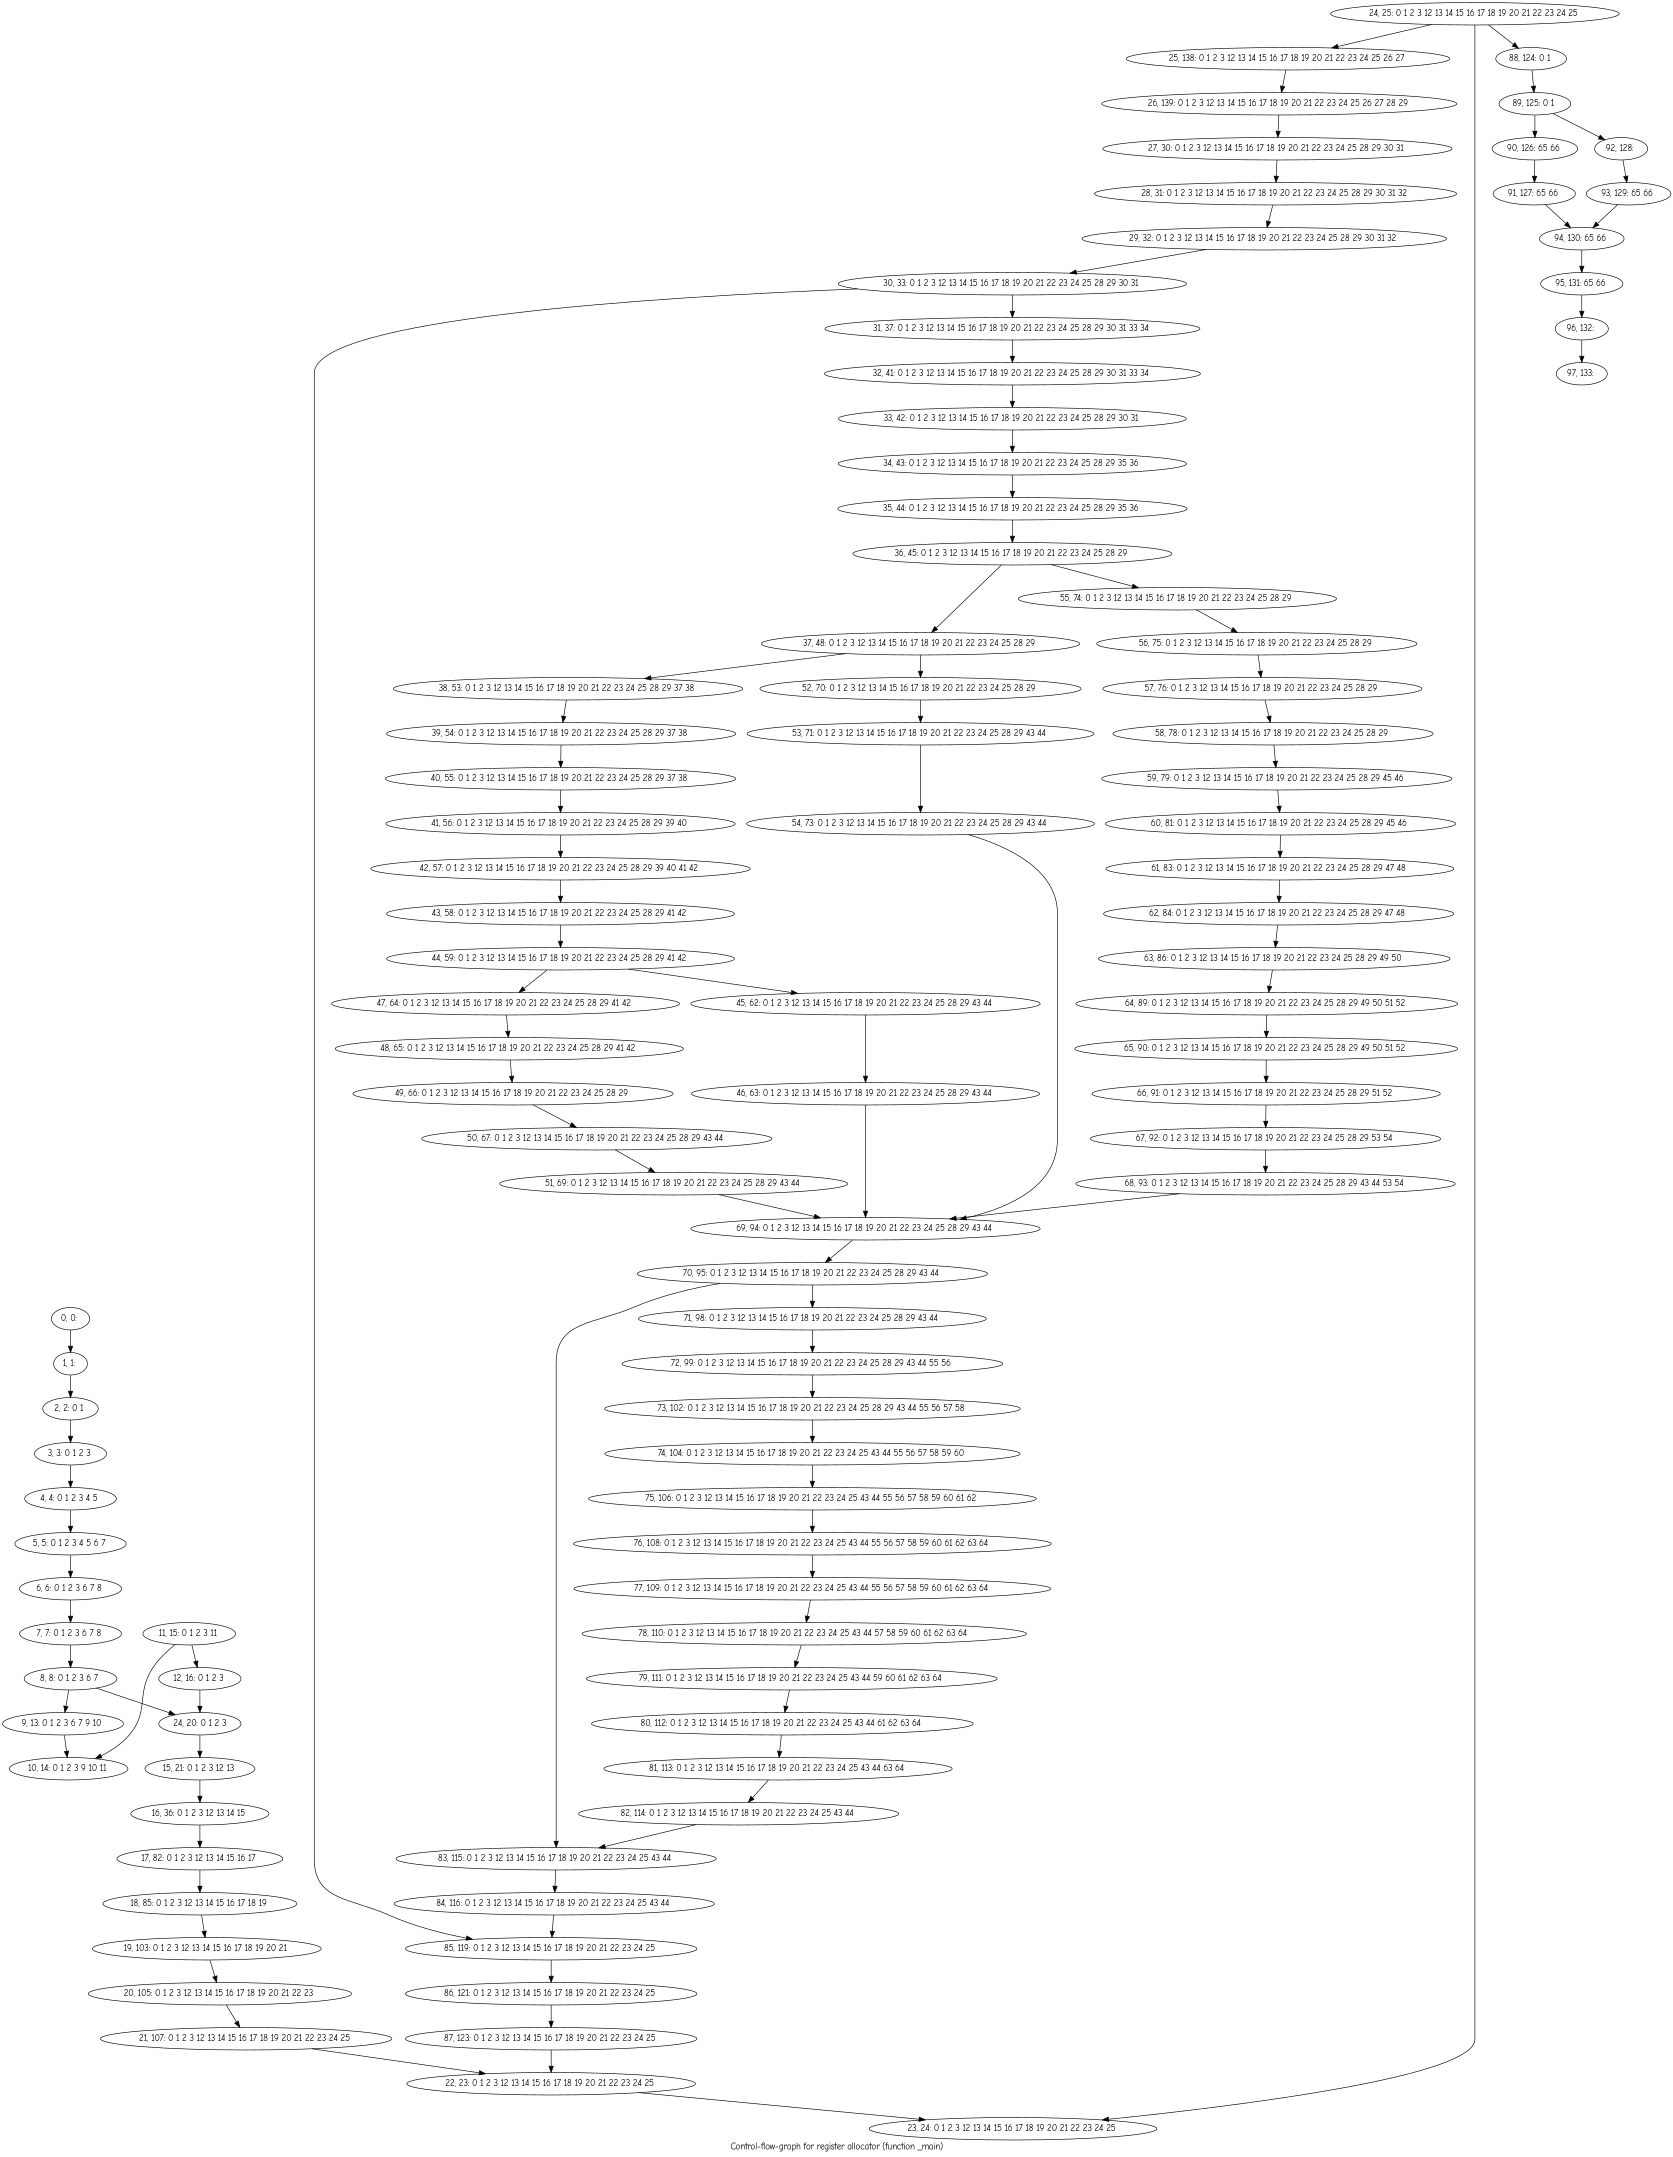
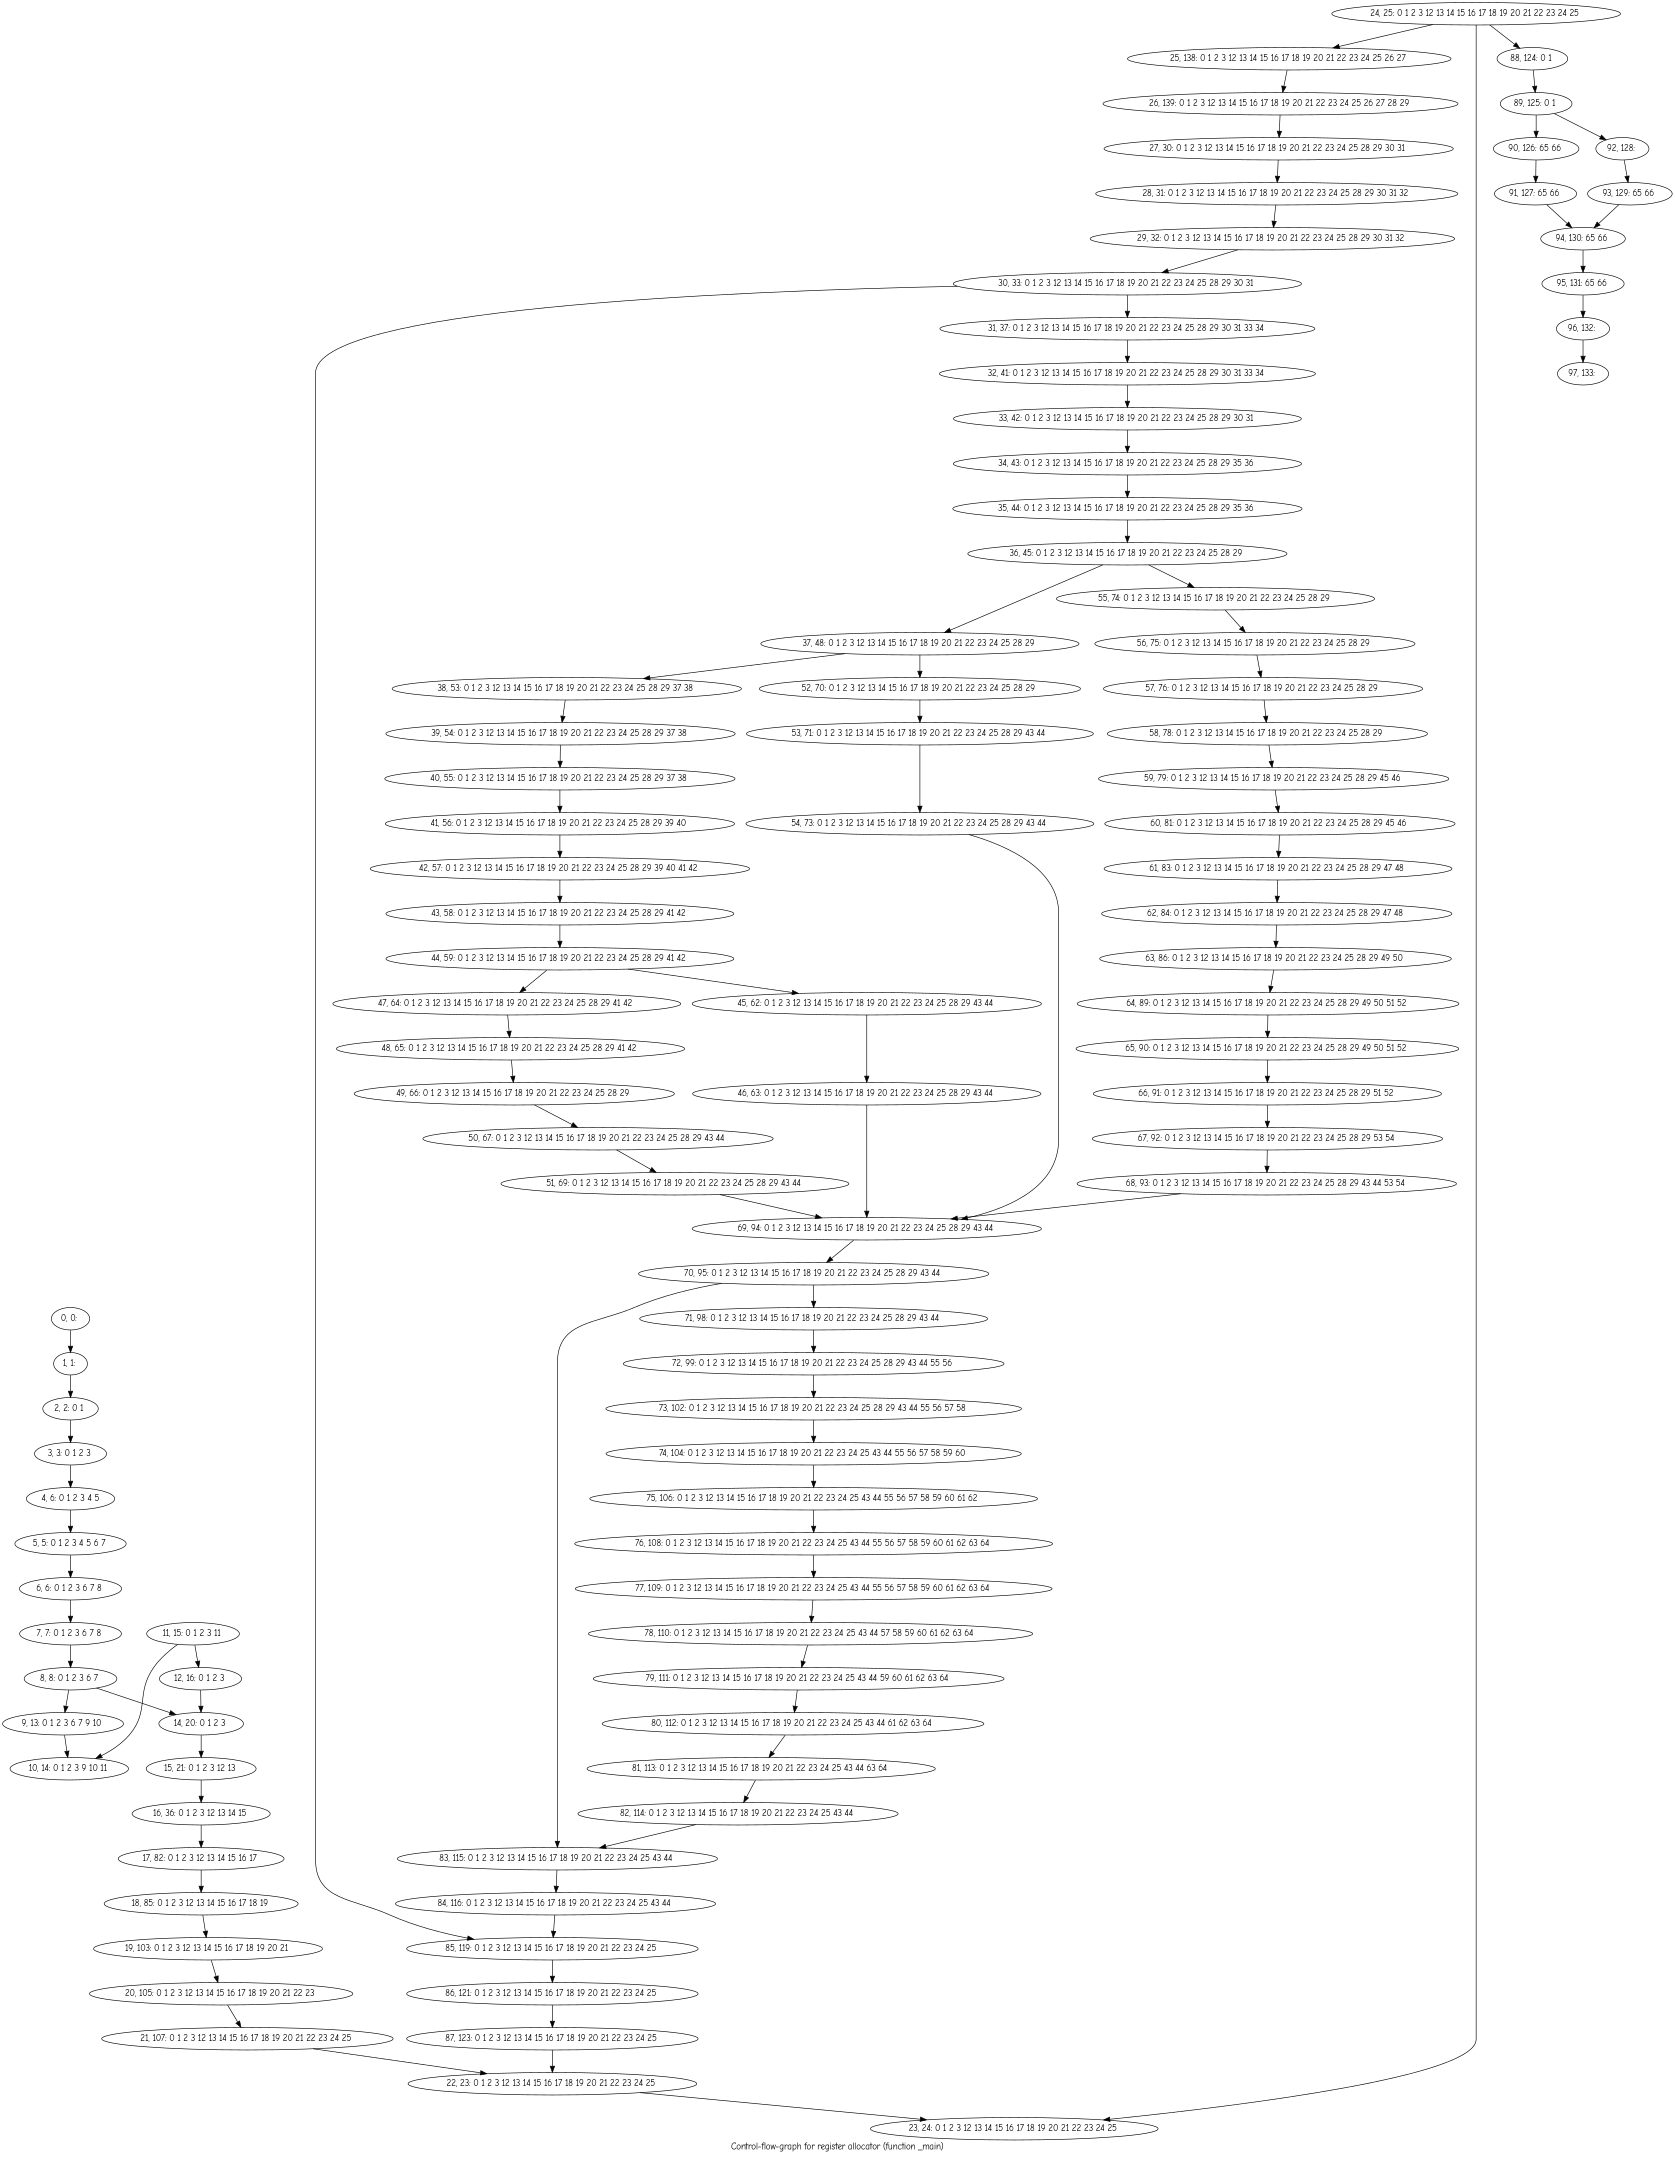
  digraph {
    fontname="Comic Neue"
    label="Control-flow-graph for register allocator (function _main)"
    node [fontname="Comic Neue"]
    edge [fontname="Comic Neue"]
    n1 [label="0, 0: "]
    n2 [label="1, 1: "]
    n3 [label="2, 2: 0 1 "]
    n4 [label="3, 3: 0 1 2 3 "]
-   n5 [label="4, 4: 0 1 2 3 4 5 "]
+   n5 [label="4, 6: 0 1 2 3 4 5"]
    n6 [label="5, 5: 0 1 2 3 4 5 6 7 "]
    n7 [label="6, 6: 0 1 2 3 6 7 8 "]
    n8 [label="7, 7: 0 1 2 3 6 7 8 "]
    n9 [label="8, 8: 0 1 2 3 6 7 "]
    n10 [label="9, 13: 0 1 2 3 6 7 9 10 "]
-   n11 [label="24, 20: 0 1 2 3"]
+   n11 [label="14, 20: 0 1 2 3 "]
    n12 [label="10, 14: 0 1 2 3 9 10 11 "]
    n13 [label="15, 21: 0 1 2 3 12 13 "]
    n14 [label="11, 15: 0 1 2 3 11 "]
    n15 [label="12, 16: 0 1 2 3 "]
    n16 [label="16, 36: 0 1 2 3 12 13 14 15 "]
    n17 [label="17, 82: 0 1 2 3 12 13 14 15 16 17 "]
    n18 [label="18, 85: 0 1 2 3 12 13 14 15 16 17 18 19 "]
    n19 [label="19, 103: 0 1 2 3 12 13 14 15 16 17 18 19 20 21 "]
    n20 [label="20, 105: 0 1 2 3 12 13 14 15 16 17 18 19 20 21 22 23 "]
    n21 [label="21, 107: 0 1 2 3 12 13 14 15 16 17 18 19 20 21 22 23 24 25 "]
    n22 [label="22, 23: 0 1 2 3 12 13 14 15 16 17 18 19 20 21 22 23 24 25 "]
    n23 [label="23, 24: 0 1 2 3 12 13 14 15 16 17 18 19 20 21 22 23 24 25 "]
    n24 [label="24, 25: 0 1 2 3 12 13 14 15 16 17 18 19 20 21 22 23 24 25 "]
    n25 [label="25, 138: 0 1 2 3 12 13 14 15 16 17 18 19 20 21 22 23 24 25 26 27 "]
    n26 [label="88, 124: 0 1 "]
    n27 [label="26, 139: 0 1 2 3 12 13 14 15 16 17 18 19 20 21 22 23 24 25 26 27 28 29 "]
    n28 [label="89, 125: 0 1 "]
    n29 [label="27, 30: 0 1 2 3 12 13 14 15 16 17 18 19 20 21 22 23 24 25 28 29 30 31 "]
    n30 [label="28, 31: 0 1 2 3 12 13 14 15 16 17 18 19 20 21 22 23 24 25 28 29 30 31 32 "]
    n31 [label="29, 32: 0 1 2 3 12 13 14 15 16 17 18 19 20 21 22 23 24 25 28 29 30 31 32 "]
    n32 [label="30, 33: 0 1 2 3 12 13 14 15 16 17 18 19 20 21 22 23 24 25 28 29 30 31 "]
    n33 [label="31, 37: 0 1 2 3 12 13 14 15 16 17 18 19 20 21 22 23 24 25 28 29 30 31 33 34 "]
    n34 [label="85, 119: 0 1 2 3 12 13 14 15 16 17 18 19 20 21 22 23 24 25 "]
    n35 [label="32, 41: 0 1 2 3 12 13 14 15 16 17 18 19 20 21 22 23 24 25 28 29 30 31 33 34 "]
    n36 [label="86, 121: 0 1 2 3 12 13 14 15 16 17 18 19 20 21 22 23 24 25 "]
    n37 [label="33, 42: 0 1 2 3 12 13 14 15 16 17 18 19 20 21 22 23 24 25 28 29 30 31 "]
    n38 [label="34, 43: 0 1 2 3 12 13 14 15 16 17 18 19 20 21 22 23 24 25 28 29 35 36 "]
    n39 [label="35, 44: 0 1 2 3 12 13 14 15 16 17 18 19 20 21 22 23 24 25 28 29 35 36 "]
    n40 [label="36, 45: 0 1 2 3 12 13 14 15 16 17 18 19 20 21 22 23 24 25 28 29 "]
    n41 [label="37, 48: 0 1 2 3 12 13 14 15 16 17 18 19 20 21 22 23 24 25 28 29 "]
    n42 [label="55, 74: 0 1 2 3 12 13 14 15 16 17 18 19 20 21 22 23 24 25 28 29 "]
    n43 [label="38, 53: 0 1 2 3 12 13 14 15 16 17 18 19 20 21 22 23 24 25 28 29 37 38 "]
    n44 [label="52, 70: 0 1 2 3 12 13 14 15 16 17 18 19 20 21 22 23 24 25 28 29 "]
    n45 [label="56, 75: 0 1 2 3 12 13 14 15 16 17 18 19 20 21 22 23 24 25 28 29 "]
    n46 [label="39, 54: 0 1 2 3 12 13 14 15 16 17 18 19 20 21 22 23 24 25 28 29 37 38 "]
    n47 [label="53, 71: 0 1 2 3 12 13 14 15 16 17 18 19 20 21 22 23 24 25 28 29 43 44 "]
    n48 [label="40, 55: 0 1 2 3 12 13 14 15 16 17 18 19 20 21 22 23 24 25 28 29 37 38 "]
    n49 [label="41, 56: 0 1 2 3 12 13 14 15 16 17 18 19 20 21 22 23 24 25 28 29 39 40 "]
    n50 [label="42, 57: 0 1 2 3 12 13 14 15 16 17 18 19 20 21 22 23 24 25 28 29 39 40 41 42 "]
    n51 [label="43, 58: 0 1 2 3 12 13 14 15 16 17 18 19 20 21 22 23 24 25 28 29 41 42 "]
    n52 [label="44, 59: 0 1 2 3 12 13 14 15 16 17 18 19 20 21 22 23 24 25 28 29 41 42 "]
    n53 [label="45, 62: 0 1 2 3 12 13 14 15 16 17 18 19 20 21 22 23 24 25 28 29 43 44 "]
    n54 [label="47, 64: 0 1 2 3 12 13 14 15 16 17 18 19 20 21 22 23 24 25 28 29 41 42 "]
    n55 [label="46, 63: 0 1 2 3 12 13 14 15 16 17 18 19 20 21 22 23 24 25 28 29 43 44 "]
    n56 [label="48, 65: 0 1 2 3 12 13 14 15 16 17 18 19 20 21 22 23 24 25 28 29 41 42 "]
    n57 [label="69, 94: 0 1 2 3 12 13 14 15 16 17 18 19 20 21 22 23 24 25 28 29 43 44 "]
    n58 [label="70, 95: 0 1 2 3 12 13 14 15 16 17 18 19 20 21 22 23 24 25 28 29 43 44 "]
    n59 [label="49, 66: 0 1 2 3 12 13 14 15 16 17 18 19 20 21 22 23 24 25 28 29 "]
    n60 [label="50, 67: 0 1 2 3 12 13 14 15 16 17 18 19 20 21 22 23 24 25 28 29 43 44 "]
    n61 [label="51, 69: 0 1 2 3 12 13 14 15 16 17 18 19 20 21 22 23 24 25 28 29 43 44 "]
    n62 [label="54, 73: 0 1 2 3 12 13 14 15 16 17 18 19 20 21 22 23 24 25 28 29 43 44 "]
    n63 [label="57, 76: 0 1 2 3 12 13 14 15 16 17 18 19 20 21 22 23 24 25 28 29 "]
    n64 [label="58, 78: 0 1 2 3 12 13 14 15 16 17 18 19 20 21 22 23 24 25 28 29 "]
    n65 [label="59, 79: 0 1 2 3 12 13 14 15 16 17 18 19 20 21 22 23 24 25 28 29 45 46 "]
    n66 [label="60, 81: 0 1 2 3 12 13 14 15 16 17 18 19 20 21 22 23 24 25 28 29 45 46 "]
    n67 [label="61, 83: 0 1 2 3 12 13 14 15 16 17 18 19 20 21 22 23 24 25 28 29 47 48 "]
    n68 [label="62, 84: 0 1 2 3 12 13 14 15 16 17 18 19 20 21 22 23 24 25 28 29 47 48 "]
    n69 [label="63, 86: 0 1 2 3 12 13 14 15 16 17 18 19 20 21 22 23 24 25 28 29 49 50 "]
    n70 [label="64, 89: 0 1 2 3 12 13 14 15 16 17 18 19 20 21 22 23 24 25 28 29 49 50 51 52 "]
    n71 [label="65, 90: 0 1 2 3 12 13 14 15 16 17 18 19 20 21 22 23 24 25 28 29 49 50 51 52 "]
    n72 [label="66, 91: 0 1 2 3 12 13 14 15 16 17 18 19 20 21 22 23 24 25 28 29 51 52 "]
    n73 [label="67, 92: 0 1 2 3 12 13 14 15 16 17 18 19 20 21 22 23 24 25 28 29 53 54 "]
    n74 [label="68, 93: 0 1 2 3 12 13 14 15 16 17 18 19 20 21 22 23 24 25 28 29 43 44 53 54 "]
    n75 [label="71, 98: 0 1 2 3 12 13 14 15 16 17 18 19 20 21 22 23 24 25 28 29 43 44 "]
    n76 [label="83, 115: 0 1 2 3 12 13 14 15 16 17 18 19 20 21 22 23 24 25 43 44 "]
    n77 [label="72, 99: 0 1 2 3 12 13 14 15 16 17 18 19 20 21 22 23 24 25 28 29 43 44 55 56 "]
    n78 [label="84, 116: 0 1 2 3 12 13 14 15 16 17 18 19 20 21 22 23 24 25 43 44 "]
    n79 [label="73, 102: 0 1 2 3 12 13 14 15 16 17 18 19 20 21 22 23 24 25 28 29 43 44 55 56 57 58 "]
    n80 [label="74, 104: 0 1 2 3 12 13 14 15 16 17 18 19 20 21 22 23 24 25 43 44 55 56 57 58 59 60 "]
    n81 [label="75, 106: 0 1 2 3 12 13 14 15 16 17 18 19 20 21 22 23 24 25 43 44 55 56 57 58 59 60 61 62 "]
    n82 [label="76, 108: 0 1 2 3 12 13 14 15 16 17 18 19 20 21 22 23 24 25 43 44 55 56 57 58 59 60 61 62 63 64 "]
    n83 [label="77, 109: 0 1 2 3 12 13 14 15 16 17 18 19 20 21 22 23 24 25 43 44 55 56 57 58 59 60 61 62 63 64 "]
    n84 [label="78, 110: 0 1 2 3 12 13 14 15 16 17 18 19 20 21 22 23 24 25 43 44 57 58 59 60 61 62 63 64 "]
    n85 [label="79, 111: 0 1 2 3 12 13 14 15 16 17 18 19 20 21 22 23 24 25 43 44 59 60 61 62 63 64 "]
    n86 [label="80, 112: 0 1 2 3 12 13 14 15 16 17 18 19 20 21 22 23 24 25 43 44 61 62 63 64 "]
    n87 [label="81, 113: 0 1 2 3 12 13 14 15 16 17 18 19 20 21 22 23 24 25 43 44 63 64 "]
    n88 [label="82, 114: 0 1 2 3 12 13 14 15 16 17 18 19 20 21 22 23 24 25 43 44 "]
    n89 [label="87, 123: 0 1 2 3 12 13 14 15 16 17 18 19 20 21 22 23 24 25 "]
    n90 [label="90, 126: 65 66 "]
    n91 [label="92, 128: "]
    n92 [label="91, 127: 65 66 "]
    n93 [label="93, 129: 65 66 "]
    n94 [label="94, 130: 65 66 "]
    n95 [label="95, 131: 65 66 "]
    n96 [label="96, 132: "]
    n97 [label="97, 133: "]
    n1 -> n2
    n2 -> n3
    n3 -> n4
    n4 -> n5
    n5 -> n6
    n6 -> n7
    n7 -> n8
    n8 -> n9
    n9 -> n10
    n9 -> n11
    n10 -> n12
    n11 -> n13
    n13 -> n16
    n14 -> n12
    n14 -> n15
    n15 -> n11
    n16 -> n17
    n17 -> n18
    n18 -> n19
    n19 -> n20
    n20 -> n21
    n21 -> n22
    n22 -> n23
    n24 -> n23
    n24 -> n25
    n24 -> n26
    n25 -> n27
    n26 -> n28
    n27 -> n29
    n28 -> n90
    n28 -> n91
    n29 -> n30
    n30 -> n31
    n31 -> n32
    n32 -> n33
    n32 -> n34
    n33 -> n35
    n34 -> n36
    n35 -> n37
    n36 -> n89
    n37 -> n38
    n38 -> n39
    n39 -> n40
    n40 -> n41
    n40 -> n42
    n41 -> n43
    n41 -> n44
    n42 -> n45
    n43 -> n46
    n44 -> n47
    n45 -> n63
    n46 -> n48
    n47 -> n62
    n48 -> n49
    n49 -> n50
    n50 -> n51
    n51 -> n52
    n52 -> n53
    n52 -> n54
    n53 -> n55
    n54 -> n56
    n55 -> n57
    n56 -> n59
    n57 -> n58
    n58 -> n75
    n58 -> n76
    n59 -> n60
    n60 -> n61
    n61 -> n57
    n62 -> n57
    n63 -> n64
    n64 -> n65
    n65 -> n66
    n66 -> n67
    n67 -> n68
    n68 -> n69
    n69 -> n70
    n70 -> n71
    n71 -> n72
    n72 -> n73
    n73 -> n74
    n74 -> n57
    n75 -> n77
    n76 -> n78
    n77 -> n79
    n78 -> n34
    n79 -> n80
    n80 -> n81
    n81 -> n82
    n82 -> n83
    n83 -> n84
    n84 -> n85
    n85 -> n86
    n86 -> n87
    n87 -> n88
    n88 -> n76
    n89 -> n22
    n90 -> n92
    n91 -> n93
    n92 -> n94
    n93 -> n94
    n94 -> n95
    n95 -> n96
    n96 -> n97
  }
